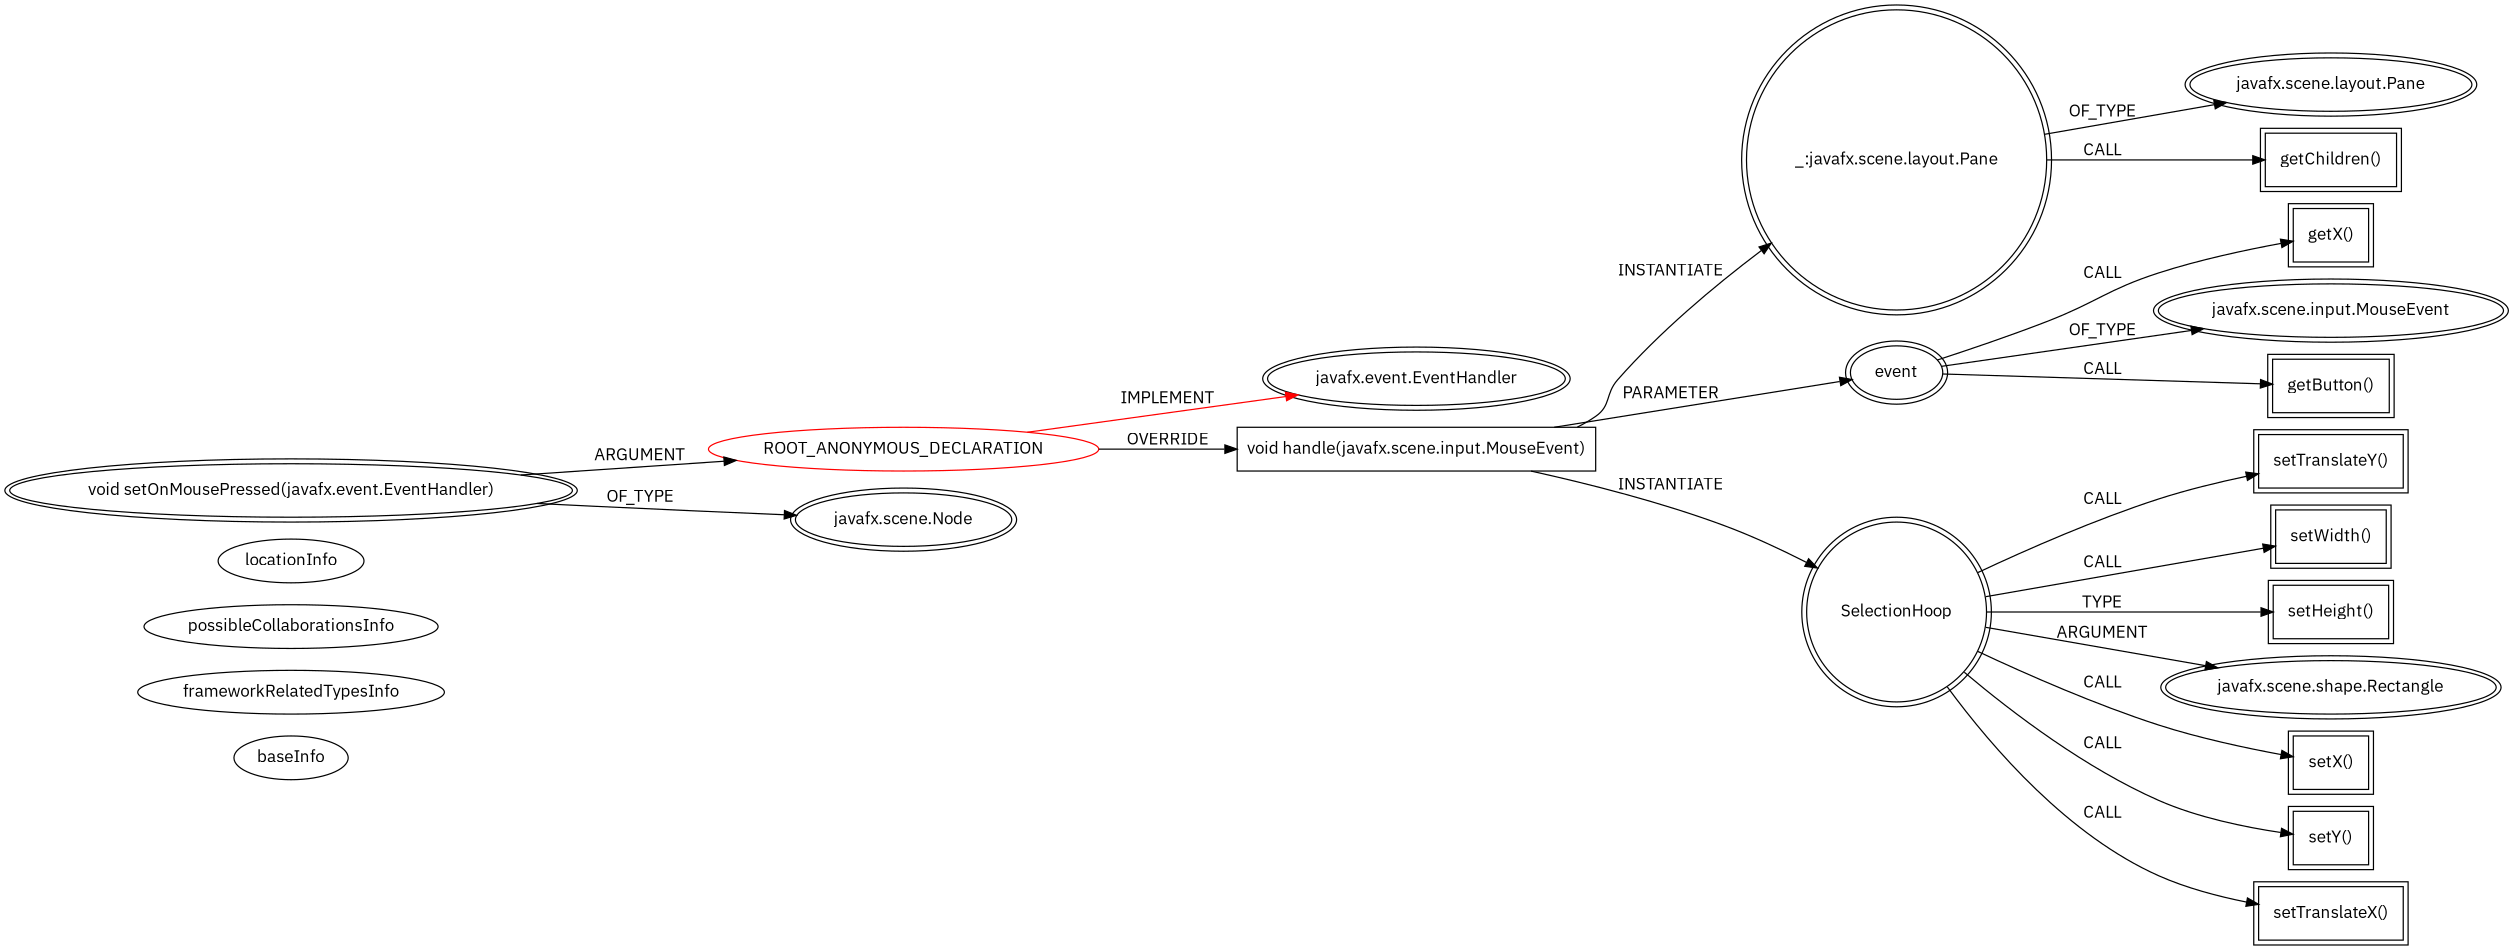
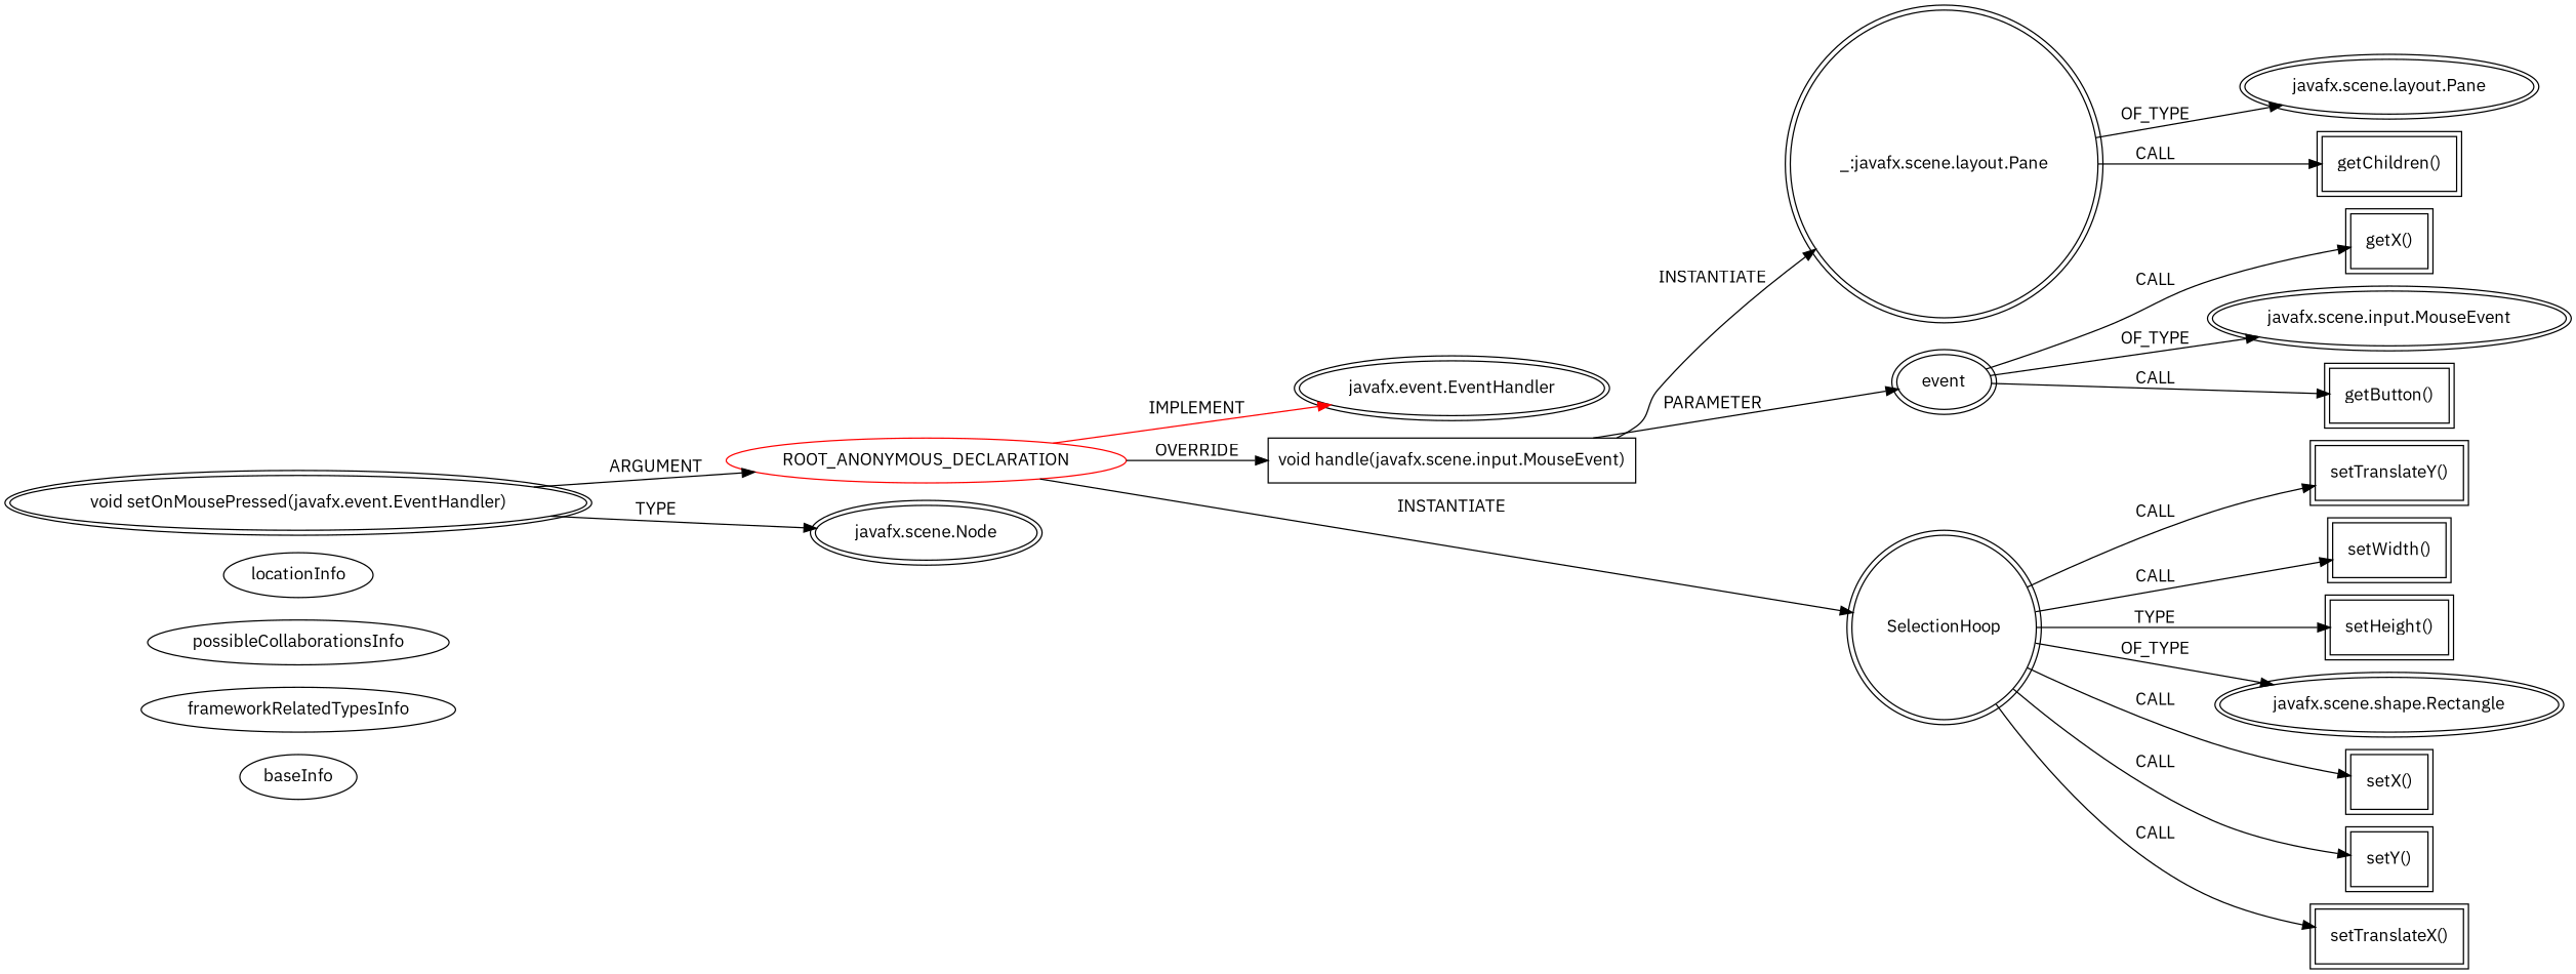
  digraph {
    fontname="IBM Plex Sans"
    rankdir=LR
    node [fontname="IBM Plex Sans" isFrameworkType=true vertexType=INSIDE_CALL peripheries=2]
    edge [fontname="IBM Plex Sans"]
    baseInfo [category=extension_graph graphId=2633 isAnonymous=true possibleRelation=false isFrameworkType="" vertexType="" peripheries=""]
    frameworkRelatedTypesInfo [0="javafx.event.EventHandler" isFrameworkType="" vertexType="" peripheries=""]
    possibleCollaborationsInfo [isFrameworkType="" vertexType="" peripheries=""]
    locationInfo [contextSignature="void GameMap(double,double,javafx.scene.Scene)" filePath="/empollondefisica-PlanetGame/PlanetGame-master/src/planetGame/GameMap.java" graphId=2633 projectName="empollondefisica-PlanetGame" isFrameworkType="" vertexType="" peripheries=""]
    n5 [color=red isFrameworkType=false label=ROOT_ANONYMOUS_DECLARATION vertexType=ROOT_ANONYMOUS_DECLARATION peripheries=""]
    n6 [label="javafx.event.EventHandler" vertexType=FRAMEWORK_INTERFACE_TYPE]
    n7 [isFrameworkType=false label="void handle(javafx.scene.input.MouseEvent)" shape=box vertexType=OVERRIDING_METHOD_DECLARATION peripheries=""]
    n8 [label=event vertexType=PARAMETER_DECLARATION]
    n9 [label=SelectionHoop shape=circle vertexType=VARIABLE_EXPRESION]
    n10 [label="_:javafx.scene.layout.Pane" shape=circle vertexType=VARIABLE_EXPRESION]
    n11 [label="void setOnMousePressed(javafx.event.EventHandler)" vertexType=OUTSIDE_CALL]
    n12 [label="javafx.scene.Node" vertexType=FRAMEWORK_CLASS_TYPE]
    n13 [label="javafx.scene.input.MouseEvent" vertexType=FRAMEWORK_CLASS_TYPE]
    n14 [label="getButton()" shape=box]
    n15 [label="getX()" shape=box]
    n16 [label="javafx.scene.shape.Rectangle" vertexType=FRAMEWORK_CLASS_TYPE]
    n17 [label="setX()" shape=box]
    n18 [label="setY()" shape=box]
    n19 [label="setTranslateX()" shape=box]
    n20 [label="setTranslateY()" shape=box]
    n21 [label="setWidth()" shape=box]
    n22 [label="setHeight()" shape=box]
    n23 [label="javafx.scene.layout.Pane" vertexType=FRAMEWORK_CLASS_TYPE]
    n24 [label="getChildren()" shape=box]
    n5 -> n6 [color=red label=IMPLEMENT]
    n5 -> n7 [label=OVERRIDE]
    n7 -> n8 [label=PARAMETER]
-   n7 -> n9 [label=INSTANTIATE]
+   n5 -> n9 [label=INSTANTIATE]
    n7 -> n10 [label=INSTANTIATE]
    n8 -> n13 [label=OF_TYPE]
    n8 -> n14 [label=CALL]
    n8 -> n15 [label=CALL]
-   n9 -> n16 [label=ARGUMENT]
+   n9 -> n16 [label=OF_TYPE]
    n9 -> n17 [label=CALL]
    n9 -> n18 [label=CALL]
    n9 -> n19 [label=CALL]
    n9 -> n20 [label=CALL]
    n9 -> n21 [label=CALL]
    n9 -> n22 [label=TYPE]
    n10 -> n23 [label=OF_TYPE]
    n10 -> n24 [label=CALL]
    n11 -> n5 [label=ARGUMENT]
-   n11 -> n12 [label=OF_TYPE]
+   n11 -> n12 [label=TYPE]
  }
